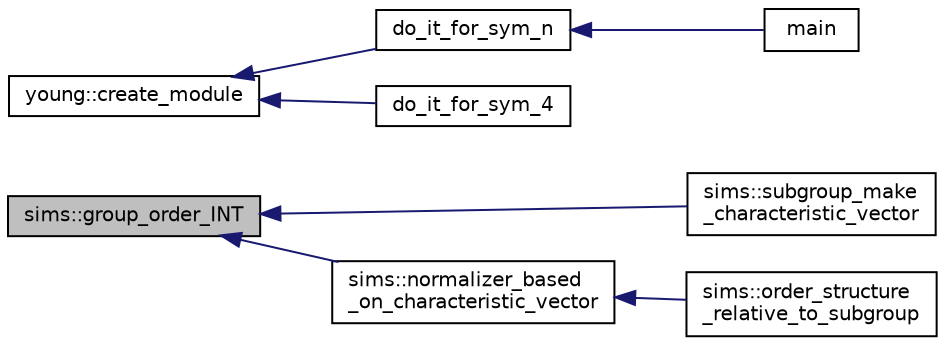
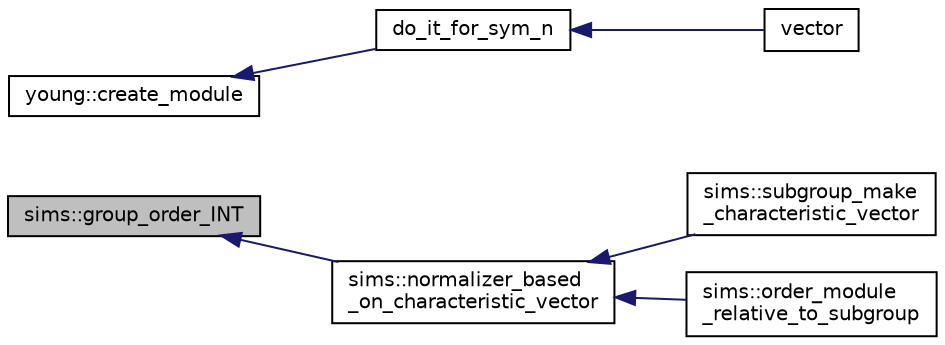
  digraph {
    rankdir=LR
    node [color=black fillcolor=white fontname=Helvetica fontsize=10 shape=record style=filled]
    edge [color=midnightblue dir=back fontname=Helvetica fontsize=10 labelfontname=Helvetica labelfontsize=10 style=solid]
    n1 [fillcolor=grey75 fontcolor=black height=0.2 label="sims::group_order_INT" width=0.4]
    n2 [height=0.2 label="sims::subgroup_make\l_characteristic_vector" width=0.4]
    n3 [height=0.2 label="sims::normalizer_based\l_on_characteristic_vector" width=0.4]
-   n4 [height=0.2 label="sims::order_structure\l_relative_to_subgroup" width=0.4]
+   n4 [height=0.2 label="sims::order_module\l_relative_to_subgroup" width=0.4]
    n5 [height=0.2 label="young::create_module" width=0.4]
    n6 [height=0.2 label=do_it_for_sym_n width=0.4]
-   n7 [height=0.2 label=do_it_for_sym_4 width=0.4]
-   n8 [height=0.2 label=main width=0.4]
-   n1 -> n2
+   n8 [height=0.2 label=vector width=0.4]
+   n3 -> n2
    n1 -> n3
    n3 -> n4
    n5 -> n6
-   n5 -> n7
    n6 -> n8
  }
